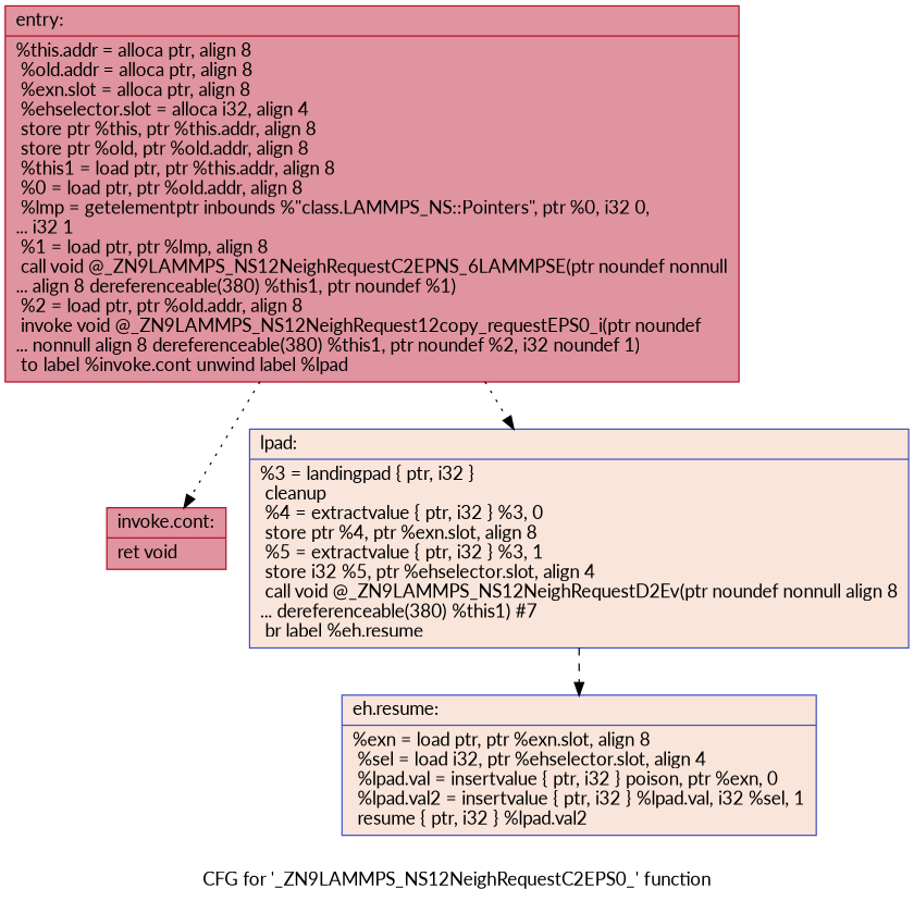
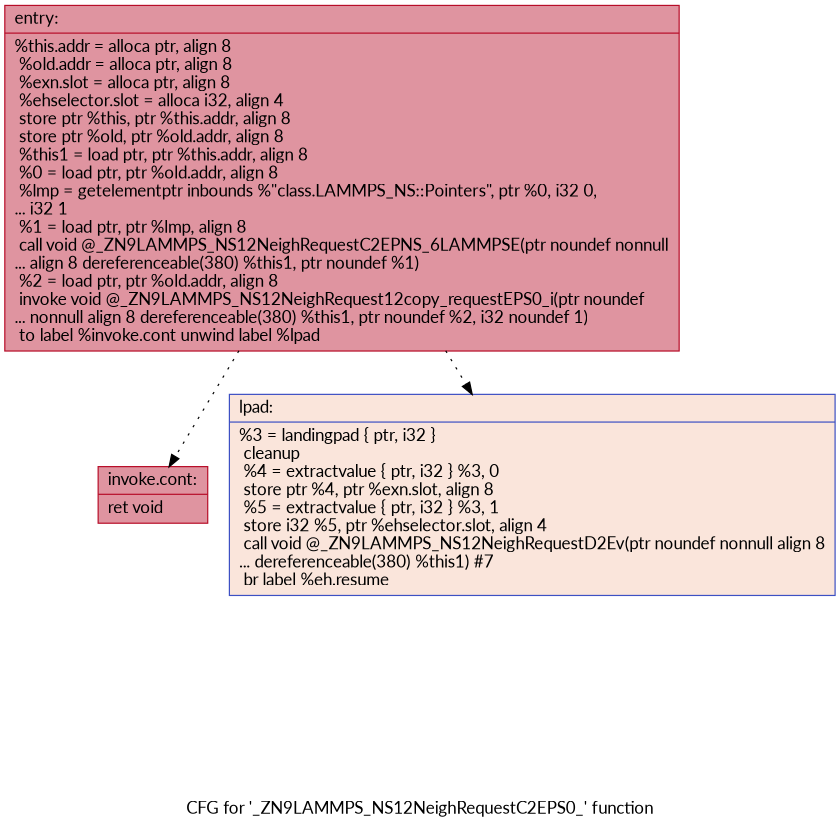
  digraph {
    label="CFG for '_ZN9LAMMPS_NS12NeighRequestC2EPS0_' function"
    fontname=Lato
    node [color="#b70d28ff" fillcolor="#b70d2870" fontname=Lato shape=record style=filled]
    edge [style=dotted fontname=Lato]
    n1 [label="{entry:\l|  %this.addr = alloca ptr, align 8\l  %old.addr = alloca ptr, align 8\l  %exn.slot = alloca ptr, align 8\l  %ehselector.slot = alloca i32, align 4\l  store ptr %this, ptr %this.addr, align 8\l  store ptr %old, ptr %old.addr, align 8\l  %this1 = load ptr, ptr %this.addr, align 8\l  %0 = load ptr, ptr %old.addr, align 8\l  %lmp = getelementptr inbounds %\"class.LAMMPS_NS::Pointers\", ptr %0, i32 0,\l... i32 1\l  %1 = load ptr, ptr %lmp, align 8\l  call void @_ZN9LAMMPS_NS12NeighRequestC2EPNS_6LAMMPSE(ptr noundef nonnull\l... align 8 dereferenceable(380) %this1, ptr noundef %1)\l  %2 = load ptr, ptr %old.addr, align 8\l  invoke void @_ZN9LAMMPS_NS12NeighRequest12copy_requestEPS0_i(ptr noundef\l... nonnull align 8 dereferenceable(380) %this1, ptr noundef %2, i32 noundef 1)\l          to label %invoke.cont unwind label %lpad\l}"]
    n2 [label="{invoke.cont:\l|  ret void\l}"]
    n3 [color="#3d50c3ff" fillcolor="#f4c5ad70" label="{lpad:\l|  %3 = landingpad \{ ptr, i32 \}\l          cleanup\l  %4 = extractvalue \{ ptr, i32 \} %3, 0\l  store ptr %4, ptr %exn.slot, align 8\l  %5 = extractvalue \{ ptr, i32 \} %3, 1\l  store i32 %5, ptr %ehselector.slot, align 4\l  call void @_ZN9LAMMPS_NS12NeighRequestD2Ev(ptr noundef nonnull align 8\l... dereferenceable(380) %this1) #7\l  br label %eh.resume\l}"]
-   n4 [color="#3d50c3ff" fillcolor="#f4c5ad70" label="{eh.resume:\l|  %exn = load ptr, ptr %exn.slot, align 8\l  %sel = load i32, ptr %ehselector.slot, align 4\l  %lpad.val = insertvalue \{ ptr, i32 \} poison, ptr %exn, 0\l  %lpad.val2 = insertvalue \{ ptr, i32 \} %lpad.val, i32 %sel, 1\l  resume \{ ptr, i32 \} %lpad.val2\l}"]
    n1 -> n2
    n1 -> n3
-   n3 -> n4 [style=dashed]
  }
